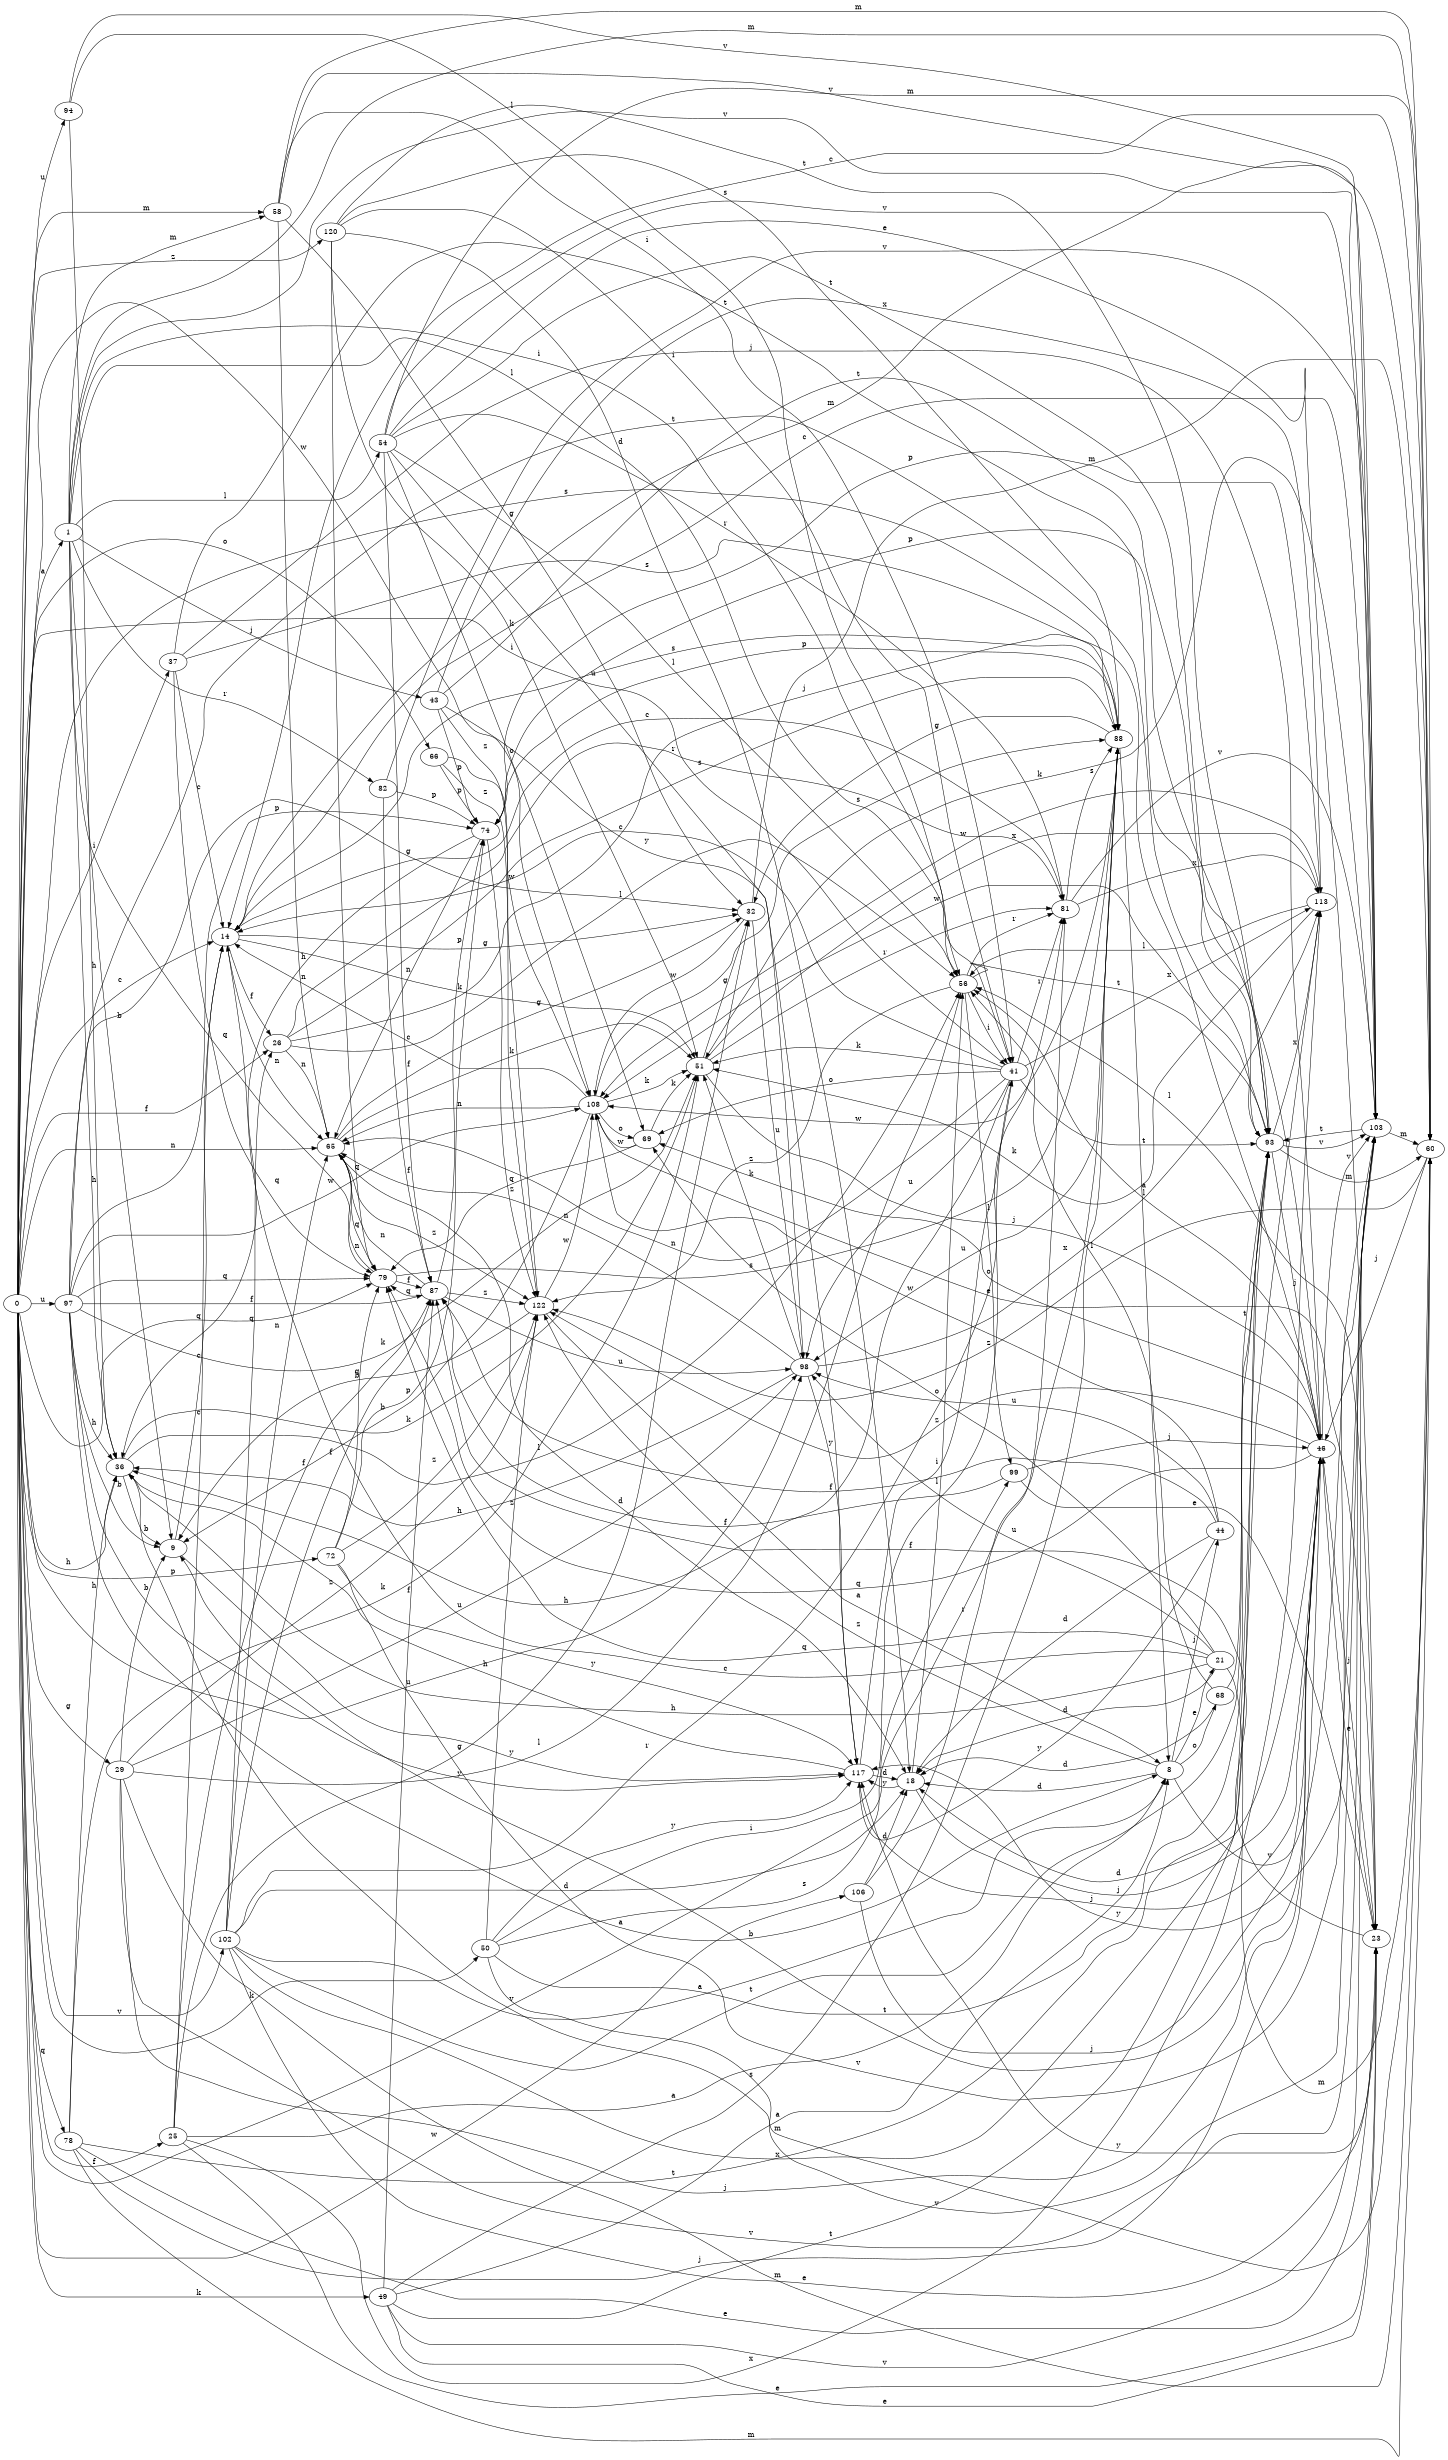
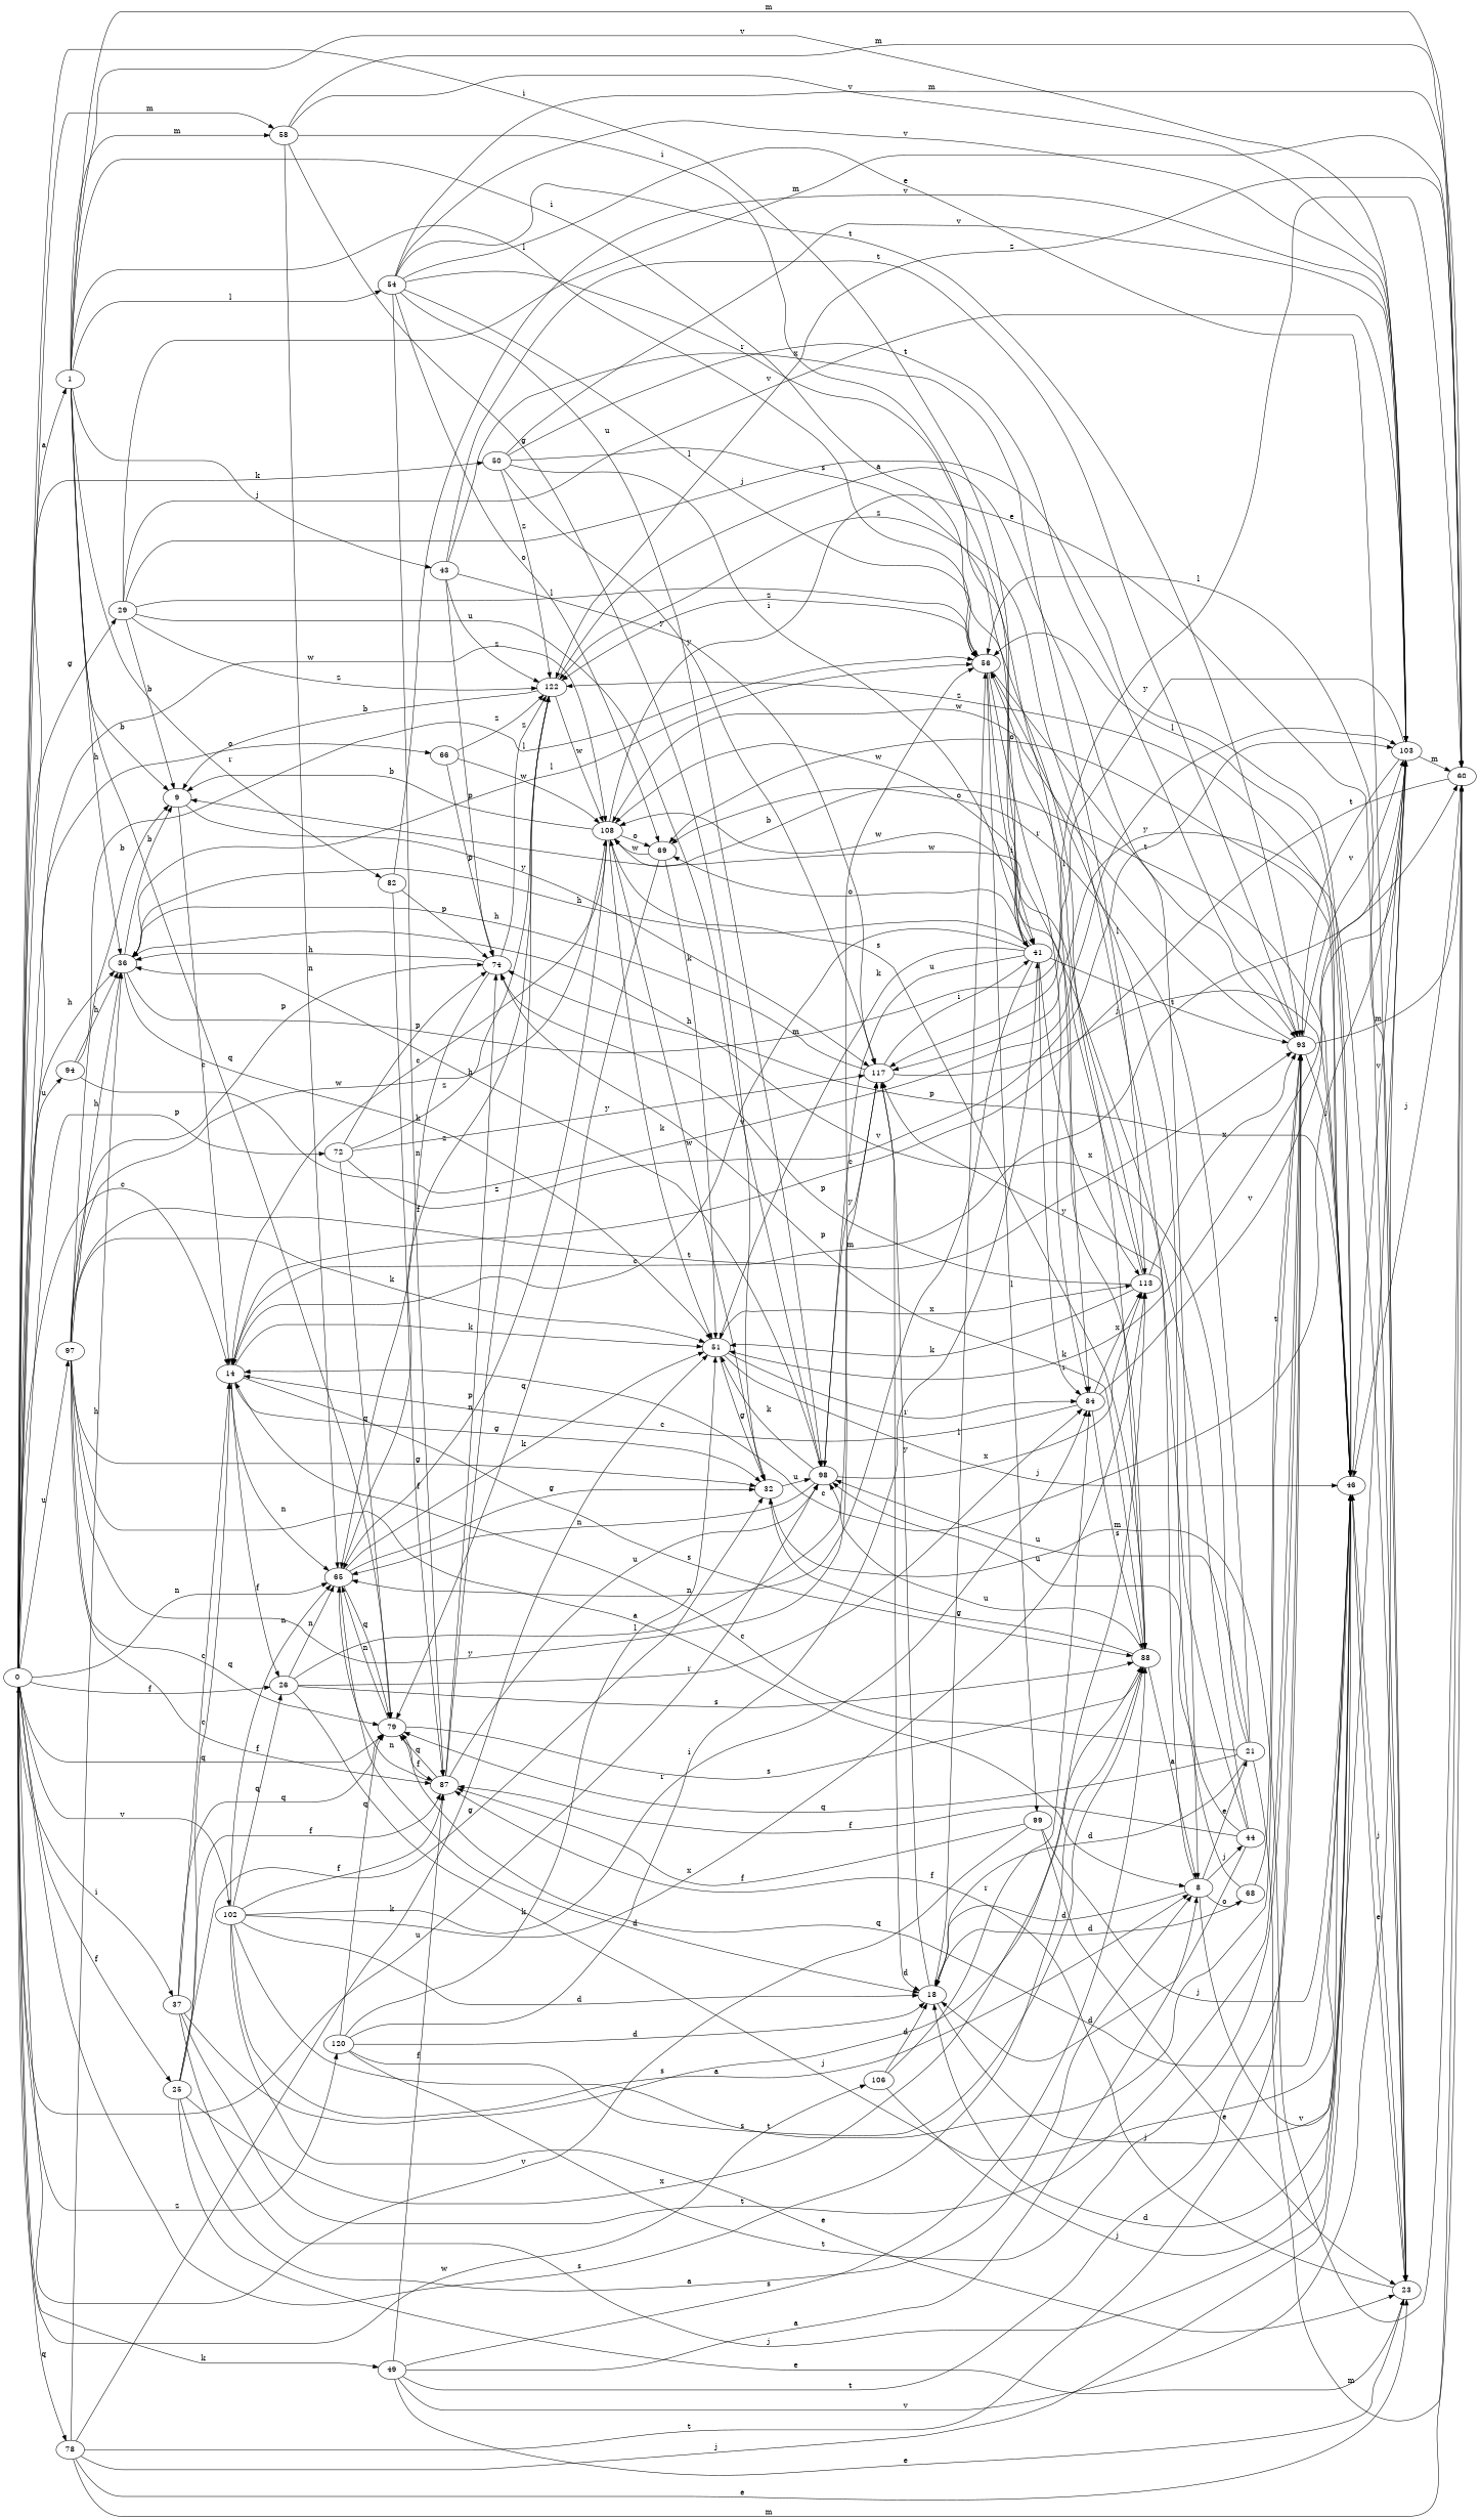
  strict digraph {
    rankdir=LR
    0
    1
    14
    25
    26
    29
    36
    37
    41
    49
    50
    58
    65
    66
    72
    78
    79
    n18 [label=88]
    94
    97
    98
    99
    102
    106
    108
    120
    9
    43
    54
    56
    60
    82
    103
    32
    51
    n36 [label=8]
    23
    n38 [label=87]
    113
    46
-   84 [label=81]
+   84
    122
    93
    69
    117
    18
    74
    21
    44
    68
    0 -> 1 [label=a]
    0 -> 14 [label=c]
    0 -> 25 [label=f]
    0 -> 26 [label=f]
    0 -> 29 [label=g]
    0 -> 36 [label=h]
    0 -> 37 [label=i]
    0 -> 41 [label=i]
    0 -> 49 [label=k]
    0 -> 50 [label=k]
    0 -> 58 [label=m]
    0 -> 65 [label=n]
    0 -> 66 [label=o]
    0 -> 72 [label=p]
    0 -> 78 [label=q]
    0 -> 79 [label=q]
    0 -> n18 [label=s]
    0 -> 94 [label=u]
    0 -> 97 [label=u]
    0 -> 98 [label=u]
-   0 -> 99 [label=v]
+   99 -> 0 [label=v]
    0 -> 102 [label=v]
    0 -> 106 [label=w]
    0 -> 108 [label=w]
    0 -> 120 [label=z]
    1 -> 36 [label=h]
    1 -> 41 [label=i]
    1 -> 58 [label=m]
    1 -> 79 [label=q]
    1 -> 9 [label=b]
    1 -> 43 [label=j]
    1 -> 54 [label=l]
    1 -> 56 [label=l]
    1 -> 60 [label=m]
    1 -> 82 [label=r]
    1 -> 103 [label=v]
    14 -> 26 [label=f]
    14 -> 65 [label=n]
    14 -> n18 [label=s]
    14 -> 60 [label=m]
    14 -> 32 [label=g]
    14 -> 51 [label=k]
    25 -> 14 [label=c]
    25 -> 32 [label=g]
    25 -> n36 [label=a]
    25 -> 23 [label=e]
    25 -> n38 [label=f]
    25 -> 113 [label=x]
    26 -> 65 [label=n]
    26 -> n18 [label=s]
    26 -> 56 [label=l]
    26 -> 46 [label=j]
    26 -> 84 [label=r]
    29 -> 98 [label=u]
    29 -> 9 [label=b]
    29 -> 56 [label=l]
    29 -> 60 [label=m]
    29 -> 103 [label=v]
    29 -> 46 [label=j]
    29 -> 122 [label=z]
    36 -> 9 [label=b]
    36 -> 56 [label=l]
    36 -> 60 [label=m]
    36 -> 51 [label=k]
    37 -> 14 [label=c]
    37 -> 79 [label=q]
    37 -> n18 [label=s]
    37 -> 46 [label=j]
    37 -> 93 [label=t]
    41 -> 14 [label=c]
    41 -> 36 [label=h]
    41 -> 65 [label=n]
    41 -> 98 [label=u]
    41 -> 51 [label=k]
    41 -> 113 [label=x]
    41 -> 84 [label=r]
    41 -> 93 [label=t]
    41 -> 69 [label=o]
    49 -> n18 [label=s]
    49 -> 103 [label=v]
    49 -> n36 [label=a]
    49 -> 23 [label=e]
    49 -> n38 [label=f]
    49 -> 93 [label=t]
    50 -> 41 [label=i]
    50 -> n18 [label=s]
    50 -> 103 [label=v]
    50 -> 122 [label=z]
    50 -> 93 [label=t]
    50 -> 117 [label=y]
    58 -> 41 [label=i]
    58 -> 65 [label=n]
    58 -> 60 [label=m]
    58 -> 103 [label=v]
    58 -> 32 [label=g]
    65 -> 79 [label=q]
    65 -> 32 [label=g]
    65 -> 51 [label=k]
    65 -> 122 [label=z]
    65 -> 18 [label=d]
    66 -> 108 [label=w]
    66 -> 122 [label=z]
    66 -> 74 [label=p]
    72 -> 79 [label=q]
    72 -> 103 [label=v]
    72 -> 122 [label=z]
    72 -> 117 [label=y]
    72 -> 74 [label=p]
    78 -> 36 [label=h]
    78 -> 60 [label=m]
    78 -> 51 [label=k]
    78 -> 23 [label=e]
    78 -> 46 [label=j]
    78 -> 93 [label=t]
    79 -> 65 [label=n]
    79 -> n18 [label=s]
    79 -> n38 [label=f]
    n18 -> 98 [label=u]
    n18 -> 108 [label=w]
    n18 -> 32 [label=g]
    n18 -> n36 [label=a]
    n18 -> 74 [label=p]
    94 -> 36 [label=h]
    94 -> 56 [label=l]
    94 -> 103 [label=v]
    97 -> 36 [label=h]
    97 -> 79 [label=q]
    97 -> 108 [label=w]
    97 -> 9 [label=b]
    97 -> 32 [label=g]
    97 -> 51 [label=k]
    97 -> n36 [label=a]
    97 -> n38 [label=f]
    97 -> 93 [label=t]
    97 -> 117 [label=y]
    97 -> 74 [label=p]
    98 -> 36 [label=h]
    98 -> 65 [label=n]
    98 -> 51 [label=k]
    98 -> 113 [label=x]
    98 -> 117 [label=y]
    99 -> 23 [label=e]
    99 -> n38 [label=f]
    99 -> 46 [label=j]
    102 -> 26 [label=q]
    102 -> 65 [label=n]
    102 -> n36 [label=a]
    102 -> 23 [label=e]
    102 -> n38 [label=f]
    102 -> 113 [label=x]
    102 -> 84 [label=r]
    102 -> 93 [label=t]
    102 -> 18 [label=d]
    106 -> 46 [label=j]
    106 -> 84 [label=r]
    106 -> 18 [label=d]
    108 -> 14 [label=c]
    108 -> 65 [label=n]
    108 -> n18 [label=s]
    108 -> 9 [label=b]
    108 -> 51 [label=k]
    108 -> 23 [label=e]
    108 -> 69 [label=o]
    120 -> 41 [label=i]
    120 -> 79 [label=q]
    120 -> n18 [label=s]
    120 -> 51 [label=k]
    120 -> 93 [label=t]
    120 -> 18 [label=d]
    9 -> 14 [label=c]
    9 -> 117 [label=y]
    43 -> 113 [label=x]
    43 -> 122 [label=z]
    43 -> 93 [label=t]
    43 -> 117 [label=y]
    43 -> 74 [label=p]
    54 -> 98 [label=u]
    54 -> 56 [label=l]
    54 -> 60 [label=m]
    54 -> 103 [label=v]
    54 -> 23 [label=e]
    54 -> n38 [label=f]
    54 -> 84 [label=r]
    54 -> 93 [label=t]
    54 -> 69 [label=o]
    56 -> 41 [label=i]
    56 -> 99 [label=l]
    56 -> 84 [label=r]
    56 -> 122 [label=z]
    56 -> 93 [label=t]
    60 -> 14 [label=c]
    60 -> 46 [label=j]
    60 -> 122 [label=z]
    82 -> 103 [label=v]
    82 -> n38 [label=f]
    82 -> 74 [label=p]
    103 -> 14 [label=c]
    103 -> 60 [label=m]
    103 -> 51 [label=k]
    103 -> 93 [label=t]
    103 -> 117 [label=y]
    32 -> 98 [label=u]
    32 -> 108 [label=w]
    32 -> 60 [label=m]
    51 -> 32 [label=g]
    51 -> 113 [label=x]
    51 -> 46 [label=j]
    51 -> 84 [label=r]
    n36 -> 103 [label=v]
    n36 -> 122 [label=z]
    n36 -> 18 [label=d]
    n36 -> 21 [label=e]
    n36 -> 44 [label=j]
    n36 -> 68 [label=o]
    23 -> 56 [label=l]
    23 -> n38 [label=f]
    23 -> 46 [label=j]
    23 -> 117 [label=y]
    n38 -> 65 [label=n]
    n38 -> 79 [label=q]
    n38 -> 98 [label=u]
    n38 -> 122 [label=z]
    n38 -> 74 [label=p]
    113 -> 108 [label=w]
    113 -> 56 [label=l]
    113 -> 51 [label=k]
    113 -> 74 [label=p]
    46 -> 79 [label=q]
    46 -> 9 [label=b]
    46 -> 56 [label=l]
    46 -> 103 [label=v]
    46 -> 23 [label=e]
    46 -> 122 [label=z]
    46 -> 69 [label=o]
    46 -> 18 [label=d]
    46 -> 74 [label=p]
    84 -> 14 [label=c]
    84 -> n18 [label=s]
    84 -> 103 [label=v]
    84 -> 113 [label=x]
    122 -> 108 [label=w]
    122 -> 9 [label=b]
    122 -> n36 [label=a]
    93 -> 108 [label=w]
    93 -> 60 [label=m]
    93 -> 103 [label=v]
-   93 -> 113 [label=x]
+   113 -> 93 [label=x]
    93 -> 46 [label=j]
    69 -> 79 [label=q]
    69 -> 108 [label=w]
    69 -> 51 [label=k]
    117 -> 36 [label=h]
    117 -> 41 [label=i]
    117 -> 46 [label=j]
    117 -> 18 [label=d]
    18 -> 56 [label=l]
    18 -> 46 [label=j]
    18 -> 117 [label=y]
    74 -> 36 [label=h]
    74 -> 65 [label=n]
    74 -> 122 [label=z]
    21 -> 14 [label=c]
    21 -> 36 [label=h]
    21 -> 79 [label=q]
    21 -> 98 [label=u]
    21 -> 60 [label=m]
    21 -> 69 [label=o]
    21 -> 18 [label=d]
    44 -> 98 [label=u]
    44 -> 108 [label=w]
    44 -> n38 [label=f]
    44 -> 117 [label=y]
    44 -> 18 [label=d]
    68 -> 56 [label=l]
    68 -> 93 [label=t]
    68 -> 18 [label=d]
  }
